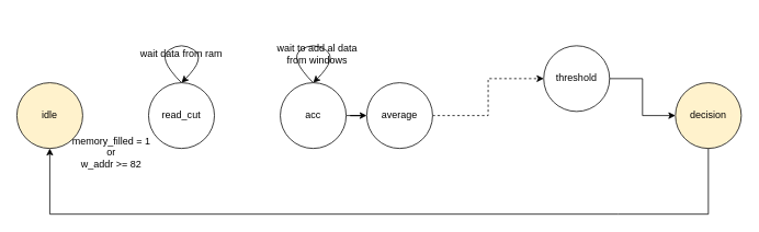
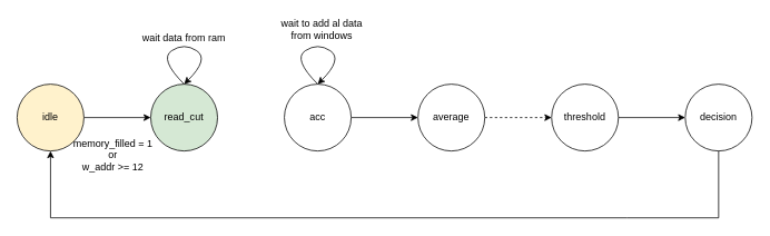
  <mxCell id="0" />
  <mxCell id="1" parent="0" />
+ <mxCell id="2" value="" style="edgeStyle=orthogonalEdgeStyle;rounded=0;orthogonalLoop=1;jettySize=auto;html=1;entryX=0;entryY=0.5;entryDx=0;entryDy=0;" parent="1" source="3" target="4" edge="1"><mxGeometry relative="1" as="geometry" /></mxCell>
  <mxCell id="3" value="&lt;div&gt;idle&lt;/div&gt;" style="ellipse;whiteSpace=wrap;html=1;aspect=fixed;fillColor=#fff2cc;" parent="1" vertex="1"><mxGeometry x="20" y="100" width="80" height="80" as="geometry" /></mxCell>
- <mxCell id="4" value="read_cut" style="ellipse;whiteSpace=wrap;html=1;aspect=fixed;" parent="1" vertex="1"><mxGeometry x="180" y="100" width="80" height="80" as="geometry" /></mxCell>
+ <mxCell id="4" value="read_cut" style="ellipse;whiteSpace=wrap;html=1;aspect=fixed;fillColor=#d5e8d4;" parent="1" vertex="1"><mxGeometry x="180" y="100" width="80" height="80" as="geometry" /></mxCell>
  <mxCell id="5" value="" style="edgeStyle=orthogonalEdgeStyle;rounded=0;orthogonalLoop=1;jettySize=auto;html=1;" parent="1" source="6" target="8" edge="1"><mxGeometry relative="1" as="geometry" /></mxCell>
  <mxCell id="6" value="acc" style="ellipse;whiteSpace=wrap;html=1;aspect=fixed;" parent="1" vertex="1"><mxGeometry x="340" y="100" width="80" height="80" as="geometry" /></mxCell>
  <mxCell id="7" value="" style="edgeStyle=orthogonalEdgeStyle;rounded=0;orthogonalLoop=1;jettySize=auto;html=1;dashed=1;" parent="1" source="8" target="10" edge="1"><mxGeometry relative="1" as="geometry" /></mxCell>
- <mxCell id="8" value="average" style="ellipse;whiteSpace=wrap;html=1;aspect=fixed;" parent="1" vertex="1"><mxGeometry x="445" y="100" width="80" height="80" as="geometry" /></mxCell>
+ <mxCell id="8" value="average" style="ellipse;whiteSpace=wrap;html=1;aspect=fixed;" parent="1" vertex="1"><mxGeometry x="500" y="100" width="80" height="80" as="geometry" /></mxCell>
  <mxCell id="9" value="" style="edgeStyle=orthogonalEdgeStyle;rounded=0;orthogonalLoop=1;jettySize=auto;html=1;" parent="1" source="10" target="11" edge="1"><mxGeometry relative="1" as="geometry" /></mxCell>
- <mxCell id="10" value="threshold" style="ellipse;whiteSpace=wrap;html=1;aspect=fixed;" parent="1" vertex="1"><mxGeometry x="660" y="55" width="80" height="80" as="geometry" /></mxCell>
- <mxCell id="11" value="decision" style="ellipse;whiteSpace=wrap;html=1;aspect=fixed;fillColor=#fff2cc;" parent="1" vertex="1"><mxGeometry x="820" y="100" width="80" height="80" as="geometry" /></mxCell>
+ <mxCell id="10" value="threshold" style="ellipse;whiteSpace=wrap;html=1;aspect=fixed;" parent="1" vertex="1"><mxGeometry x="660" y="100" width="80" height="80" as="geometry" /></mxCell>
+ <mxCell id="11" value="decision" style="ellipse;whiteSpace=wrap;html=1;aspect=fixed;" parent="1" vertex="1"><mxGeometry x="820" y="100" width="80" height="80" as="geometry" /></mxCell>
  <mxCell id="12" value="" style="endArrow=classic;html=1;curved=1;exitX=0.5;exitY=0;exitDx=0;exitDy=0;" parent="1" source="6" edge="1"><mxGeometry width="50" height="50" relative="1" as="geometry"><mxPoint x="390" y="90" as="sourcePoint" /><mxPoint x="380" y="100" as="targetPoint" /><Array as="points"><mxPoint x="350" y="70" /><mxPoint x="380" y="50" /><mxPoint x="410" y="70" /></Array></mxGeometry></mxCell>
- <mxCell id="13" value="&lt;div&gt;memory_filled = 1&lt;/div&gt;&lt;div&gt;or &lt;br&gt;&lt;/div&gt;&lt;div&gt;w_addr &amp;gt;= 82&lt;br&gt;&lt;/div&gt;" style="text;html=1;strokeColor=none;fillColor=none;align=center;verticalAlign=middle;whiteSpace=wrap;rounded=0;" parent="1" vertex="1"><mxGeometry x="70" y="170" width="130" height="30" as="geometry" /></mxCell>
- <mxCell id="14" value="wait to add al data from windows" style="text;html=1;strokeColor=none;fillColor=none;align=center;verticalAlign=middle;whiteSpace=wrap;rounded=0;" parent="1" vertex="1"><mxGeometry x="330" y="50" width="110" height="30" as="geometry" /></mxCell>
+ <mxCell id="13" value="&lt;div&gt;memory_filled = 1&lt;/div&gt;&lt;div&gt;or &lt;br&gt;&lt;/div&gt;&lt;div&gt;w_addr &amp;gt;= 12&lt;br&gt;&lt;/div&gt;" style="text;html=1;strokeColor=none;fillColor=none;align=center;verticalAlign=middle;whiteSpace=wrap;rounded=0;" parent="1" vertex="1"><mxGeometry x="70" y="170" width="130" height="30" as="geometry" /></mxCell>
+ <mxCell id="14" value="wait to add al data from windows" style="text;html=1;strokeColor=none;fillColor=none;align=center;verticalAlign=middle;whiteSpace=wrap;rounded=0;" parent="1" vertex="1"><mxGeometry x="330" width="110" height="30" as="geometry" y="20" /></mxCell>
  <mxCell id="15" value="" style="endArrow=classic;html=1;rounded=0;entryX=0.5;entryY=1;entryDx=0;entryDy=0;" parent="1" target="3" edge="1"><mxGeometry width="50" height="50" relative="1" as="geometry"><mxPoint x="860" y="180" as="sourcePoint" /><mxPoint x="110" y="330" as="targetPoint" /><Array as="points"><mxPoint x="860" y="260" /><mxPoint x="750" y="260" /><mxPoint x="60" y="260" /></Array></mxGeometry></mxCell>
  <mxCell id="16" value="" style="endArrow=classic;html=1;curved=1;exitX=0.5;exitY=0;exitDx=0;exitDy=0;" parent="1" edge="1"><mxGeometry width="50" height="50" relative="1" as="geometry"><mxPoint x="220" y="100" as="sourcePoint" /><mxPoint x="220" y="100" as="targetPoint" /><Array as="points"><mxPoint x="190" y="70" /><mxPoint x="220" y="50" /><mxPoint x="250" y="70" /></Array></mxGeometry></mxCell>
- <mxCell id="17" value="wait data from ram" style="text;html=1;strokeColor=none;fillColor=none;align=center;verticalAlign=middle;whiteSpace=wrap;rounded=0;" parent="1" vertex="1"><mxGeometry x="155" y="50" width="130" height="30" as="geometry" /></mxCell>
+ <mxCell id="17" value="wait data from ram" style="text;html=1;strokeColor=none;fillColor=none;align=center;verticalAlign=middle;whiteSpace=wrap;rounded=0;" parent="1" vertex="1"><mxGeometry x="155" y="30" width="130" height="30" as="geometry" /></mxCell>
